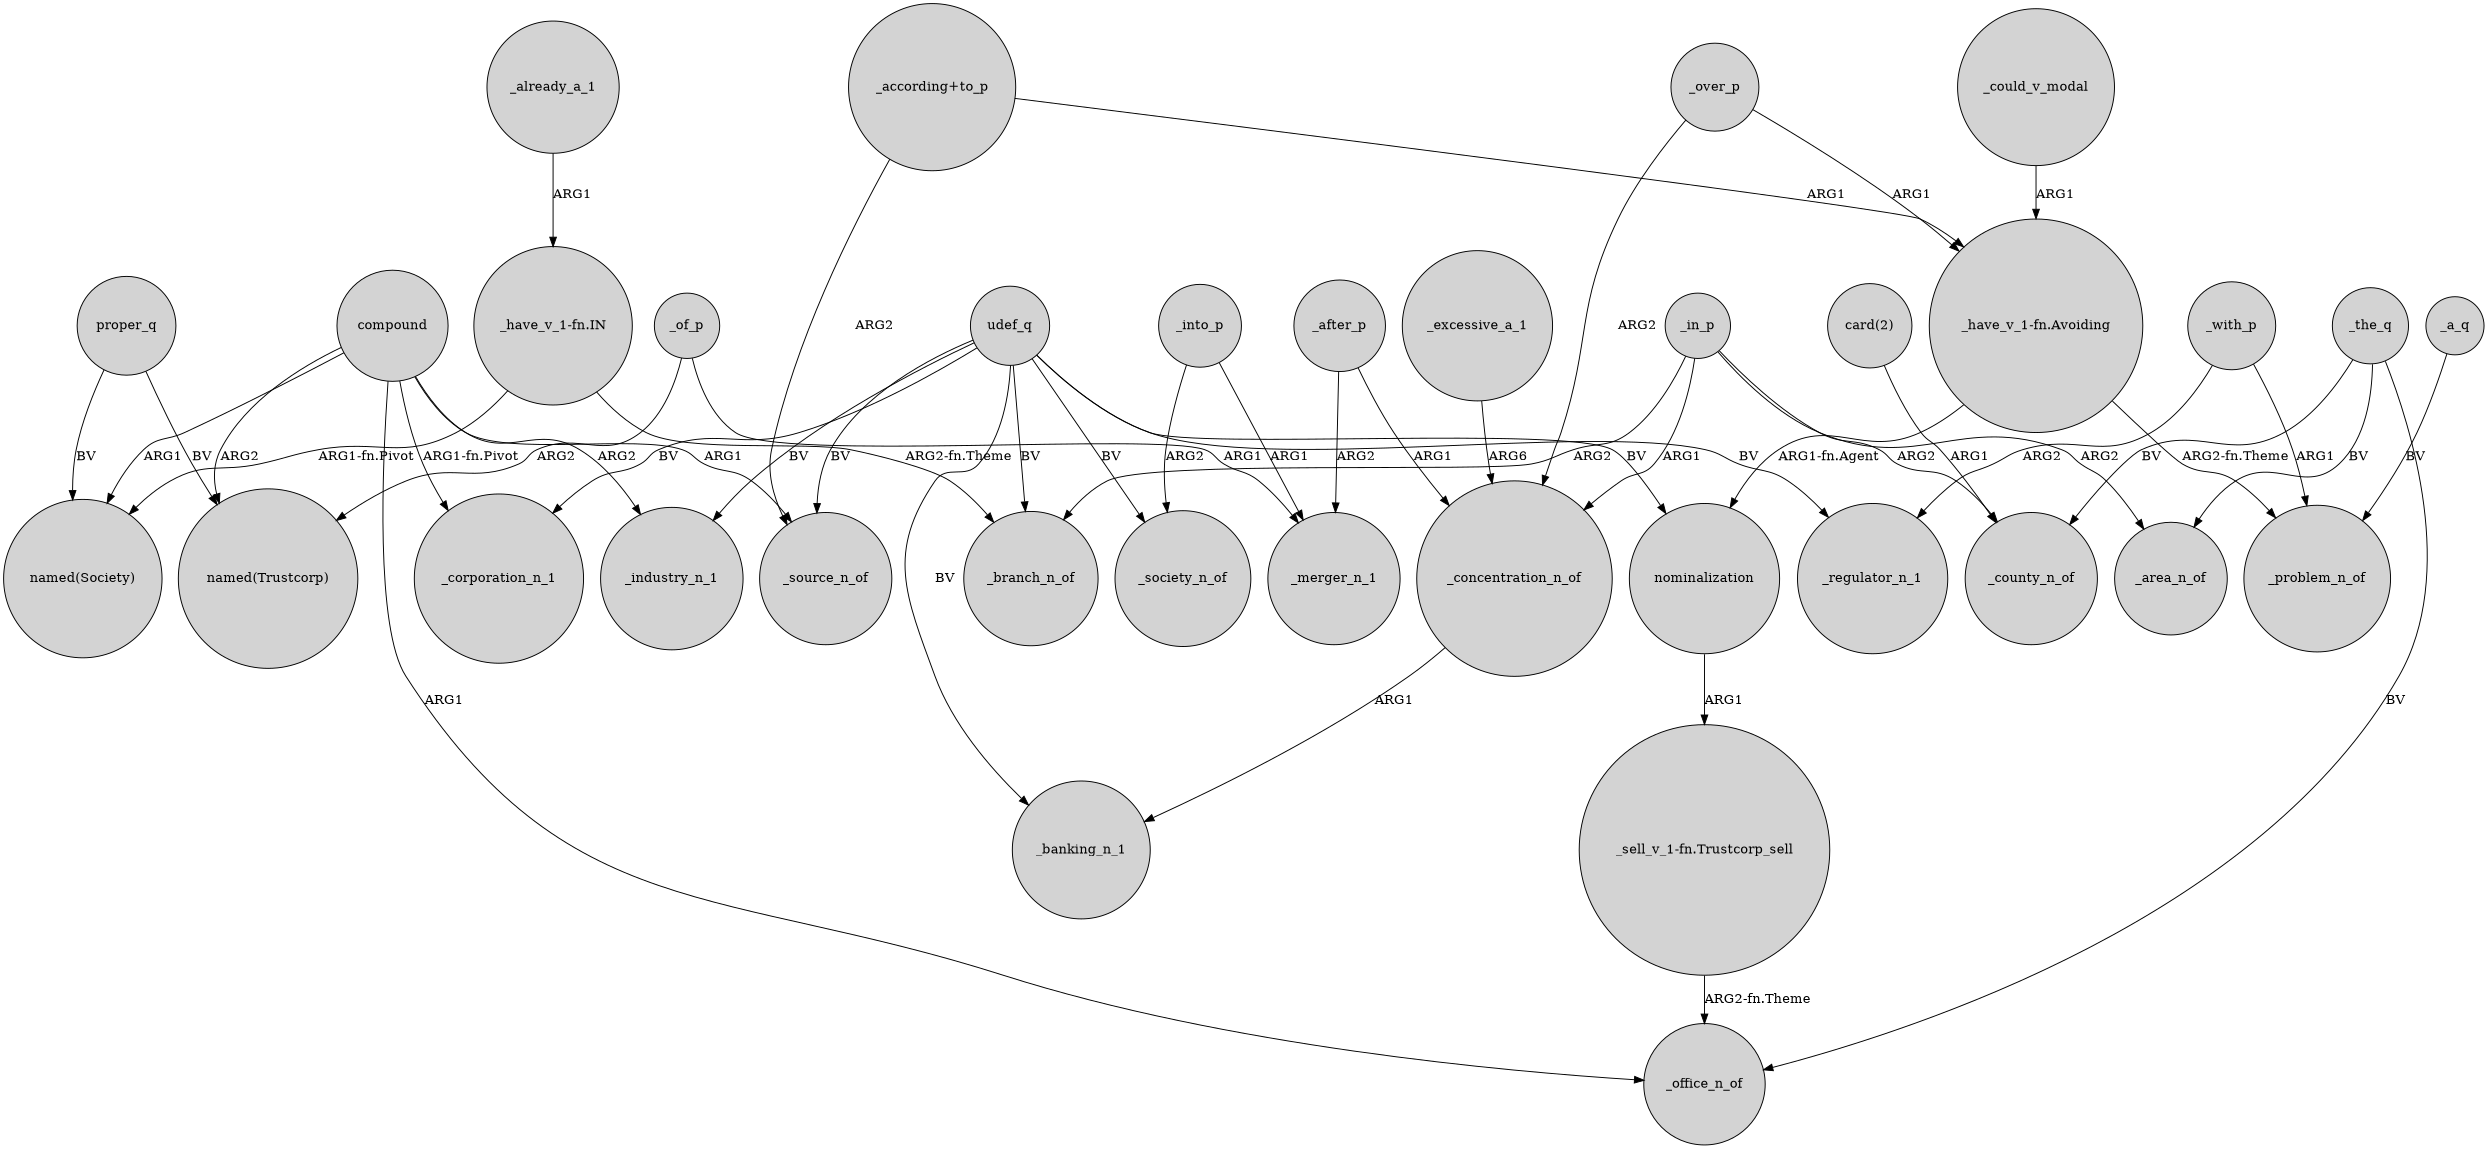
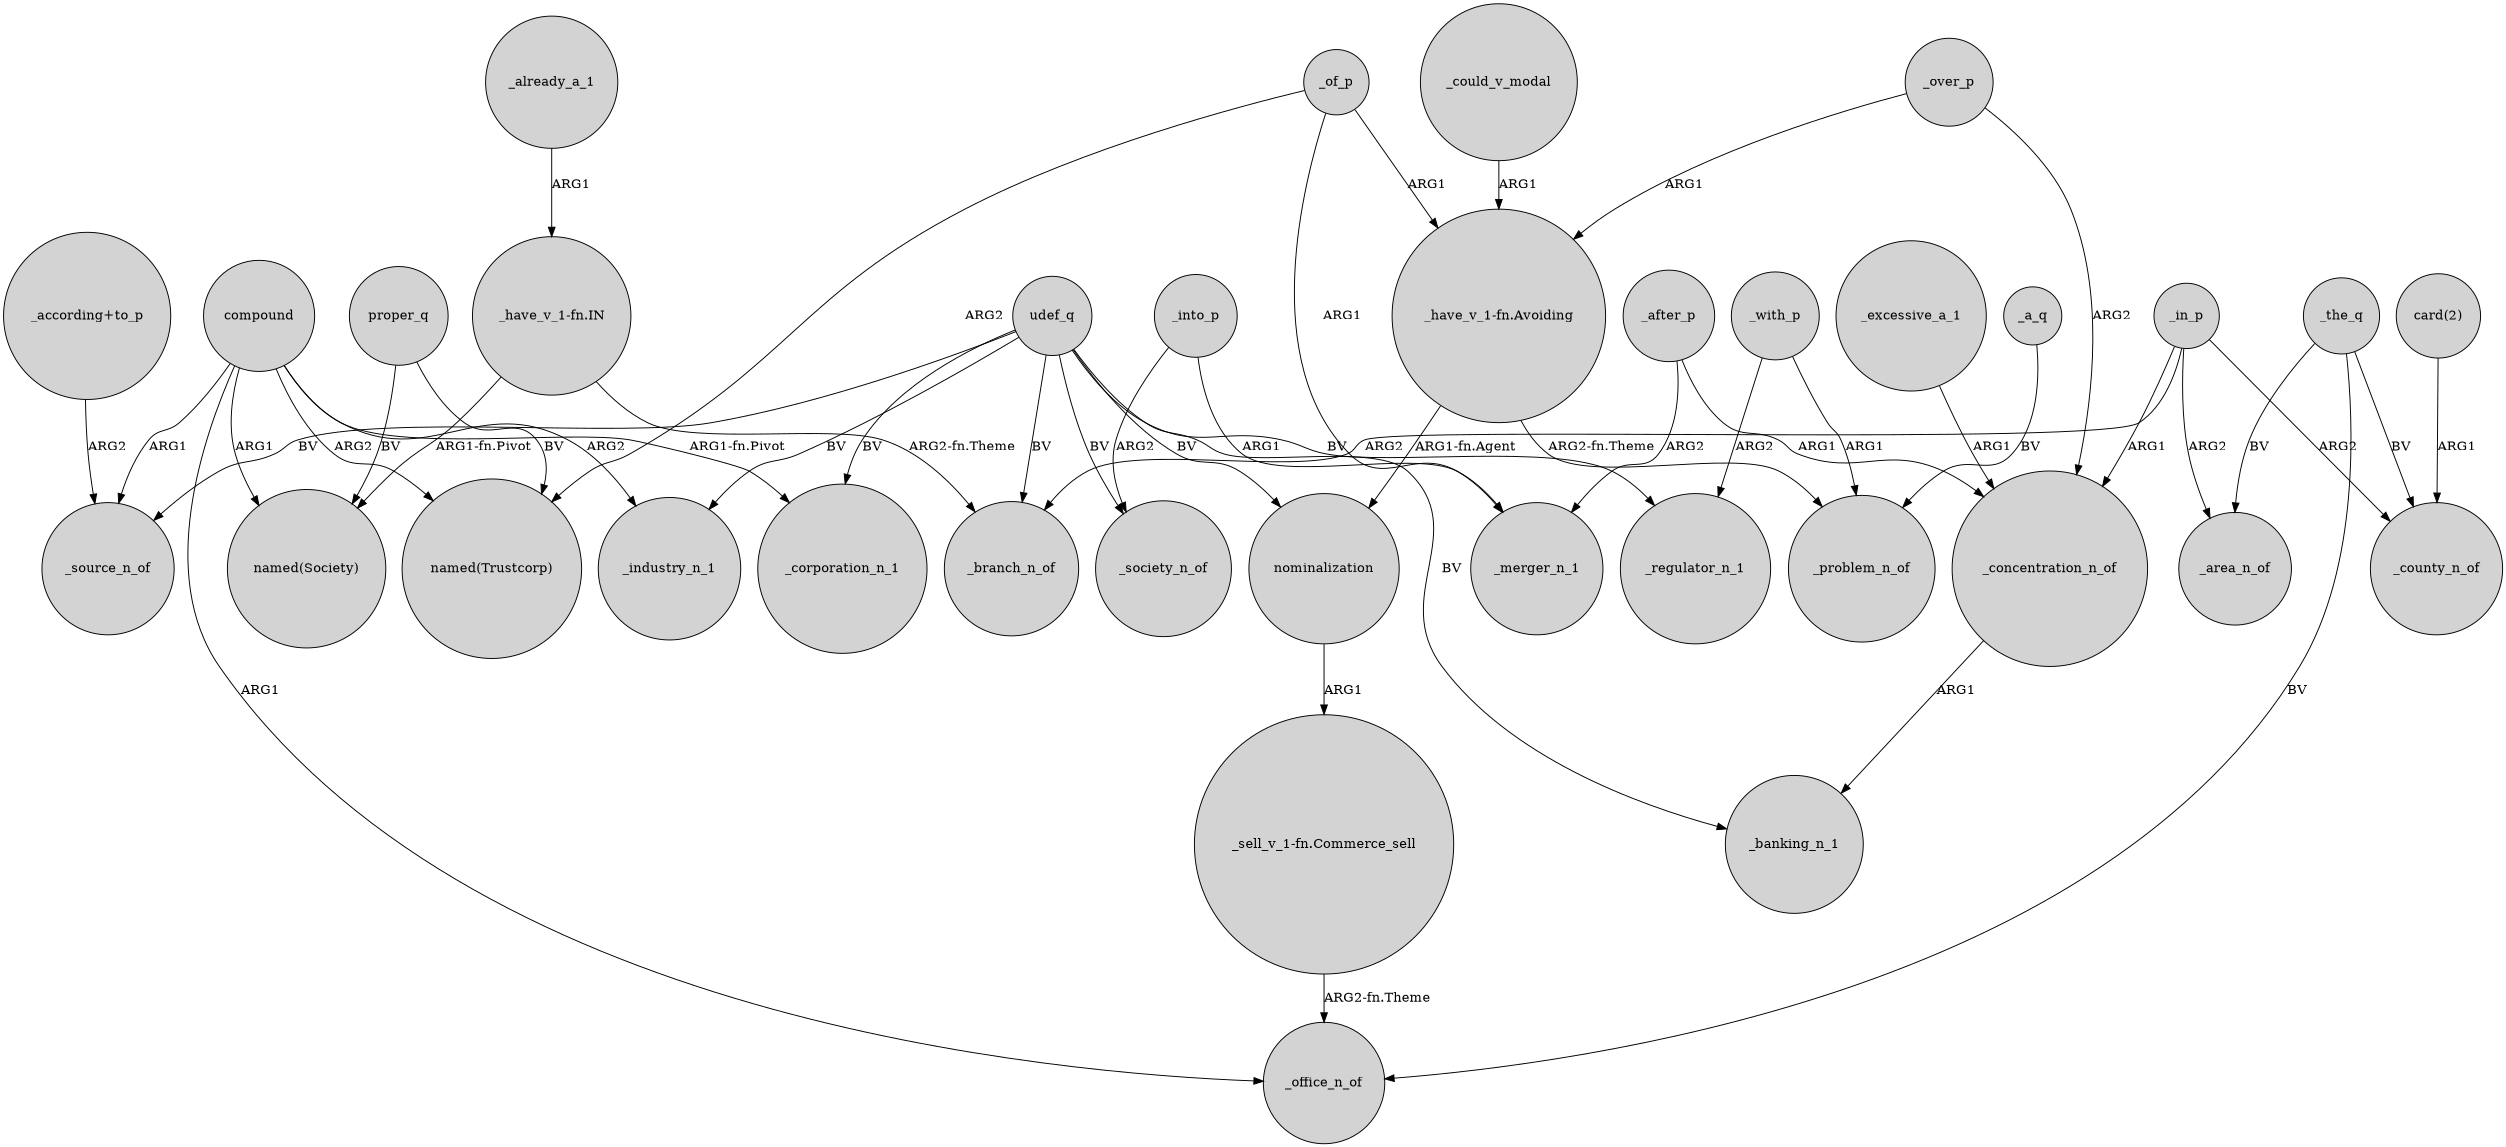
  digraph {
    node [shape=circle style=filled]
-   "_sell_v_1-fn.Commerce_sell" [label="_sell_v_1-fn.Trustcorp_sell"]
+   "_sell_v_1-fn.Commerce_sell"
    _office_n_of
    _concentration_n_of
    _banking_n_1
    udef_q
    _branch_n_of
    _source_n_of
    _corporation_n_1
    nominalization
    _regulator_n_1
    _industry_n_1
    _society_n_of
    proper_q
    "named(Society)"
    "named(Trustcorp)"
    _in_p
    _county_n_of
    _area_n_of
    compound
    _over_p
    n21 [label="_have_v_1-fn.Avoiding"]
    _problem_n_of
    _of_p
    _merger_n_1
    "_have_v_1-fn.IN"
    _after_p
    "_according+to_p"
    _the_q
    _already_a_1
    _with_p
    _could_v_modal
    "card(2)"
    _into_p
    _excessive_a_1
    _a_q
    "_sell_v_1-fn.Commerce_sell" -> _office_n_of [label="ARG2-fn.Theme"]
    _concentration_n_of -> _banking_n_1 [label=ARG1]
    udef_q -> _banking_n_1 [label=BV]
    udef_q -> _branch_n_of [label=BV]
    udef_q -> _source_n_of [label=BV]
    udef_q -> _corporation_n_1 [label=BV]
    udef_q -> nominalization [label=BV]
    udef_q -> _regulator_n_1 [label=BV]
    udef_q -> _industry_n_1 [label=BV]
    udef_q -> _society_n_of [label=BV]
    nominalization -> "_sell_v_1-fn.Commerce_sell" [label=ARG1]
    proper_q -> "named(Society)" [label=BV]
    proper_q -> "named(Trustcorp)" [label=BV]
    _in_p -> _concentration_n_of [label=ARG1]
    _in_p -> _branch_n_of [label=ARG2]
    _in_p -> _county_n_of [label=ARG2]
    _in_p -> _area_n_of [label=ARG2]
    compound -> _office_n_of [label=ARG1]
    compound -> _source_n_of [label=ARG1]
    compound -> _corporation_n_1 [label="ARG1-fn.Pivot"]
    compound -> _industry_n_1 [label=ARG2]
    compound -> "named(Society)" [label=ARG1]
    compound -> "named(Trustcorp)" [label=ARG2]
    _over_p -> _concentration_n_of [label=ARG2]
    _over_p -> n21 [label=ARG1]
    n21 -> nominalization [label="ARG1-fn.Agent"]
    n21 -> _problem_n_of [label="ARG2-fn.Theme"]
    _of_p -> "named(Trustcorp)" [label=ARG2]
    _of_p -> _merger_n_1 [label=ARG1]
    "_have_v_1-fn.IN" -> _branch_n_of [label="ARG2-fn.Theme"]
    "_have_v_1-fn.IN" -> "named(Society)" [label="ARG1-fn.Pivot"]
    _after_p -> _concentration_n_of [label=ARG1]
    _after_p -> _merger_n_1 [label=ARG2]
    "_according+to_p" -> _source_n_of [label=ARG2]
-   "_according+to_p" -> n21 [label=ARG1]
+   _of_p -> n21 [label=ARG1]
    _the_q -> _office_n_of [label=BV]
    _the_q -> _county_n_of [label=BV]
    _the_q -> _area_n_of [label=BV]
    _already_a_1 -> "_have_v_1-fn.IN" [label=ARG1]
    _with_p -> _regulator_n_1 [label=ARG2]
    _with_p -> _problem_n_of [label=ARG1]
    _could_v_modal -> n21 [label=ARG1]
    "card(2)" -> _county_n_of [label=ARG1]
    _into_p -> _society_n_of [label=ARG2]
    _into_p -> _merger_n_1 [label=ARG1]
-   _excessive_a_1 -> _concentration_n_of [label=ARG6]
+   _excessive_a_1 -> _concentration_n_of [label=ARG1]
    _a_q -> _problem_n_of [label=BV]
  }
